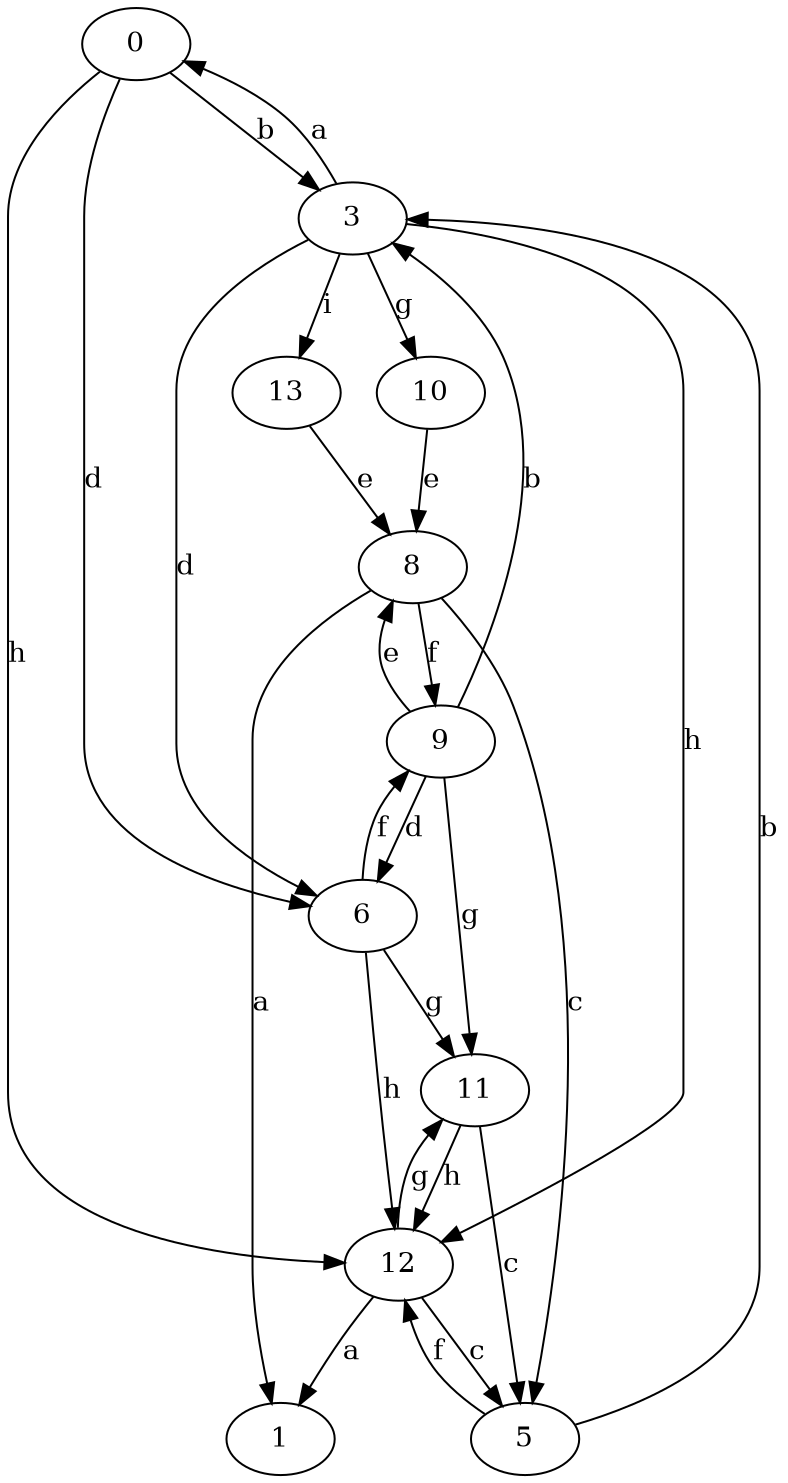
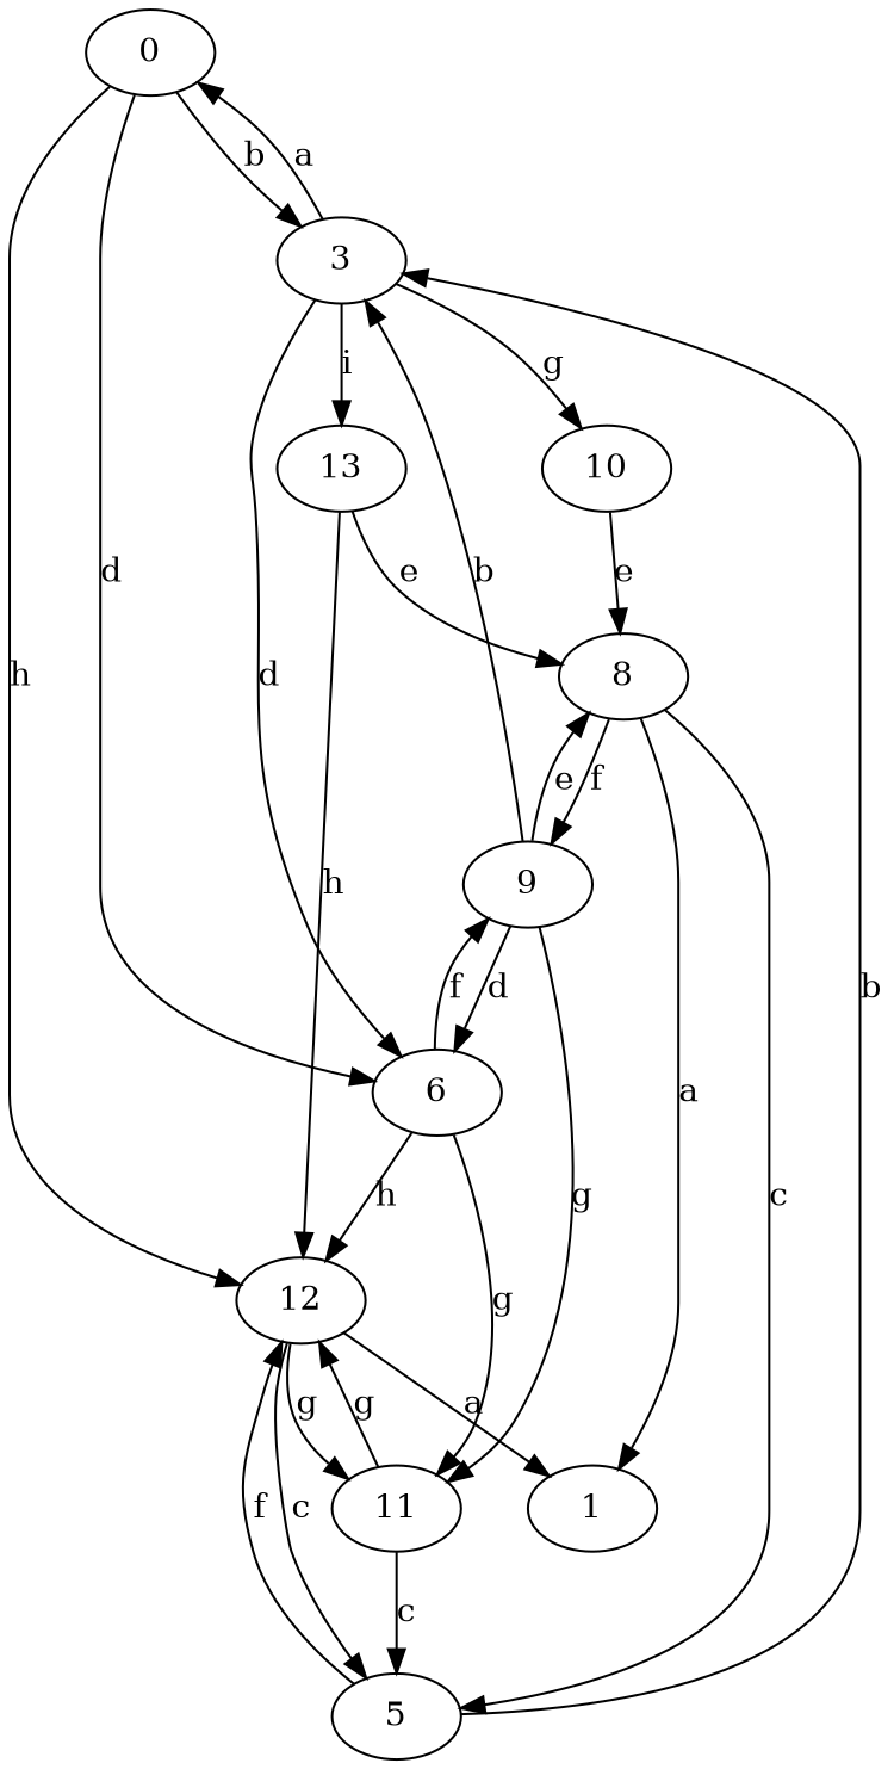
  strict digraph {
    0
    3
    6
    12
    10
    13
    9
    11
    5
    1
    8
    0 -> 3 [label=b]
    0 -> 6 [label=d]
    0 -> 12 [label=h]
    3 -> 0 [label=a]
    3 -> 6 [label=d]
    3 -> 10 [label=g]
    3 -> 13 [label=i]
    6 -> 12 [label=h]
    6 -> 9 [label=f]
    6 -> 11 [label=g]
    12 -> 11 [label=g]
    12 -> 5 [label=c]
    12 -> 1 [label=a]
    10 -> 8 [label=e]
-   3 -> 12 [label=h]
+   13 -> 12 [label=h]
    13 -> 8 [label=e]
    9 -> 3 [label=b]
    9 -> 6 [label=d]
    9 -> 11 [label=g]
    9 -> 8 [label=e]
-   11 -> 12 [label=h]
+   11 -> 12 [label=g]
    11 -> 5 [label=c]
    5 -> 3 [label=b]
    5 -> 12 [label=f]
    8 -> 9 [label=f]
    8 -> 5 [label=c]
    8 -> 1 [label=a]
  }
